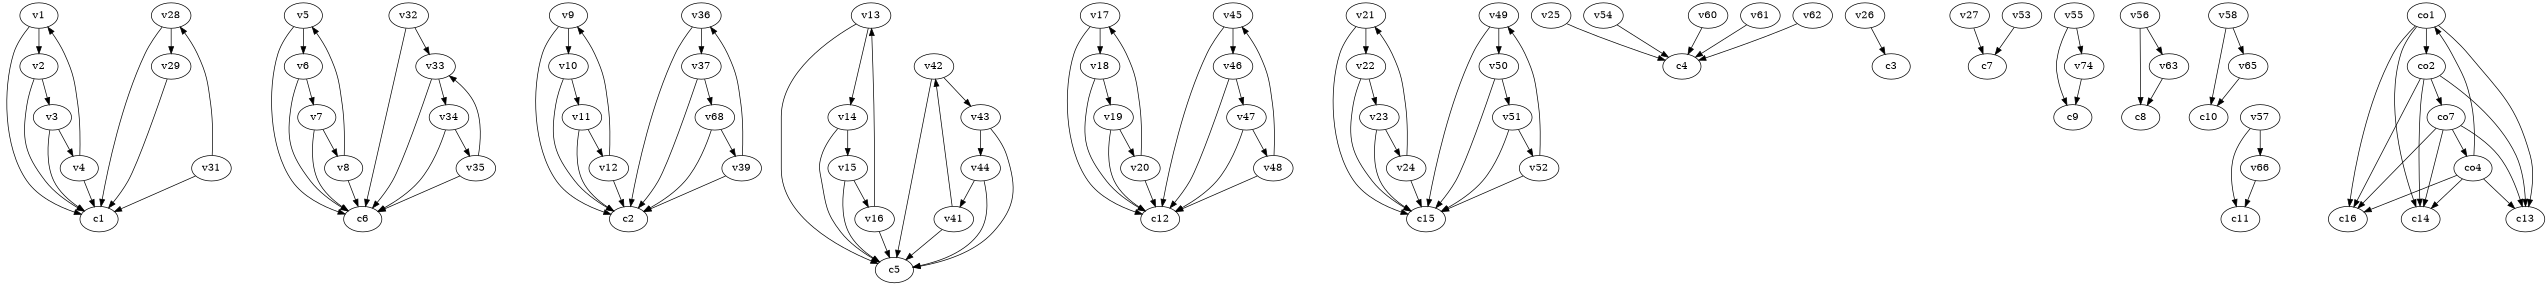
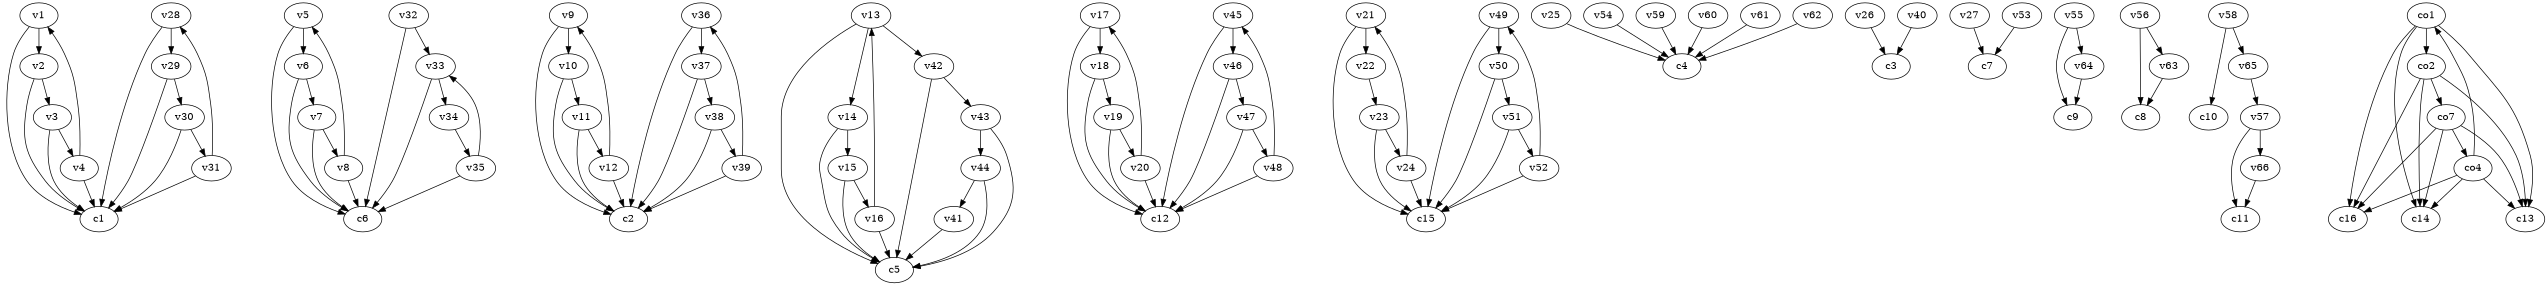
  strict digraph {
    edge [weight=1]
    v1
    c1
    v2
    v3
    v4
    v5
    c6
    v6
    v7
    v8
    v9
    c2
    v10
    v11
    v12
    v13
    c5
    v14
    v15
    v16
    v17
    c12
    v18
    v19
    v20
    v21
    c15
    v22
    v23
    v24
    v25
    c4
    v26
    c3
    v27
    c7
    v28
    v29
+   v30
    v31
    v32
    v33
    v34
    v35
    v36
    v37
-   v38 [label=v68]
+   v38
    v39
+   v40
    v41
    v42
    v43
    v44
    v45
    v46
    v47
    v48
    v49
    v50
    v51
    v52
    v53
    v54
    v55
    c9
-   v64 [label=v74]
+   v64
    v56
    c8
    v63
    v57
    c11
    v66
    v58
    c10
    v65
+   v59
    v60
    v61
    v62
    co1
    c13
    c14
    c16
    co2
    n85 [label=co7]
    co4
    v1 -> c1
    v1 -> v2
    v2 -> c1
    v2 -> v3
    v3 -> c1
    v3 -> v4
    v4 -> v1
    v4 -> c1
    v5 -> c6
    v5 -> v6
    v6 -> c6
    v6 -> v7
    v7 -> c6
    v7 -> v8
    v8 -> v5
    v8 -> c6
    v9 -> c2
    v9 -> v10
    v10 -> c2
    v10 -> v11
    v11 -> c2
    v11 -> v12
    v12 -> v9
    v12 -> c2
    v13 -> c5
    v13 -> v14
    v14 -> c5
    v14 -> v15
    v15 -> c5
    v15 -> v16
    v16 -> v13
    v16 -> c5
    v17 -> c12
    v17 -> v18
    v18 -> c12
    v18 -> v19
    v19 -> c12
    v19 -> v20
    v20 -> v17
    v20 -> c12
    v21 -> c15
    v21 -> v22
-   v22 -> c15
    v22 -> v23
    v23 -> c15
    v23 -> v24
    v24 -> v21
    v24 -> c15
    v25 -> c4
    v26 -> c3
    v27 -> c7
    v28 -> c1
    v28 -> v29
    v29 -> c1
+   v29 -> v30
+   v30 -> c1
+   v30 -> v31
    v31 -> c1
    v31 -> v28
    v32 -> c6
    v32 -> v33
    v33 -> c6
    v33 -> v34
-   v34 -> c6
    v34 -> v35
    v35 -> c6
    v35 -> v33
    v36 -> c2
    v36 -> v37
    v37 -> c2
    v37 -> v38
    v38 -> c2
    v38 -> v39
    v39 -> c2
    v39 -> v36
+   v40 -> c3
    v41 -> c5
-   v41 -> v42
+   v13 -> v42
    v42 -> c5
    v42 -> v43
    v43 -> c5
    v43 -> v44
    v44 -> c5
    v44 -> v41
    v45 -> c12
    v45 -> v46
    v46 -> c12
    v46 -> v47
    v47 -> c12
    v47 -> v48
    v48 -> c12
    v48 -> v45
    v49 -> c15
    v49 -> v50
    v50 -> c15
    v50 -> v51
    v51 -> c15
    v51 -> v52
    v52 -> c15
    v52 -> v49
    v53 -> c7
    v54 -> c4
    v55 -> c9
    v55 -> v64
    v64 -> c9
    v56 -> c8
    v56 -> v63
    v63 -> c8
    v57 -> c11
    v57 -> v66
    v66 -> c11
    v58 -> c10
    v58 -> v65
-   v65 -> c10
+   v65 -> v57
+   v59 -> c4
    v60 -> c4
    v61 -> c4
    v62 -> c4
    co1 -> c13
    co1 -> c14
    co1 -> c16
    co1 -> co2
    co2 -> c13
    co2 -> c14
    co2 -> c16
    co2 -> n85
    n85 -> c13
    n85 -> c14
    n85 -> c16
    n85 -> co4
    co4 -> co1
    co4 -> c13
    co4 -> c14
    co4 -> c16
  }
